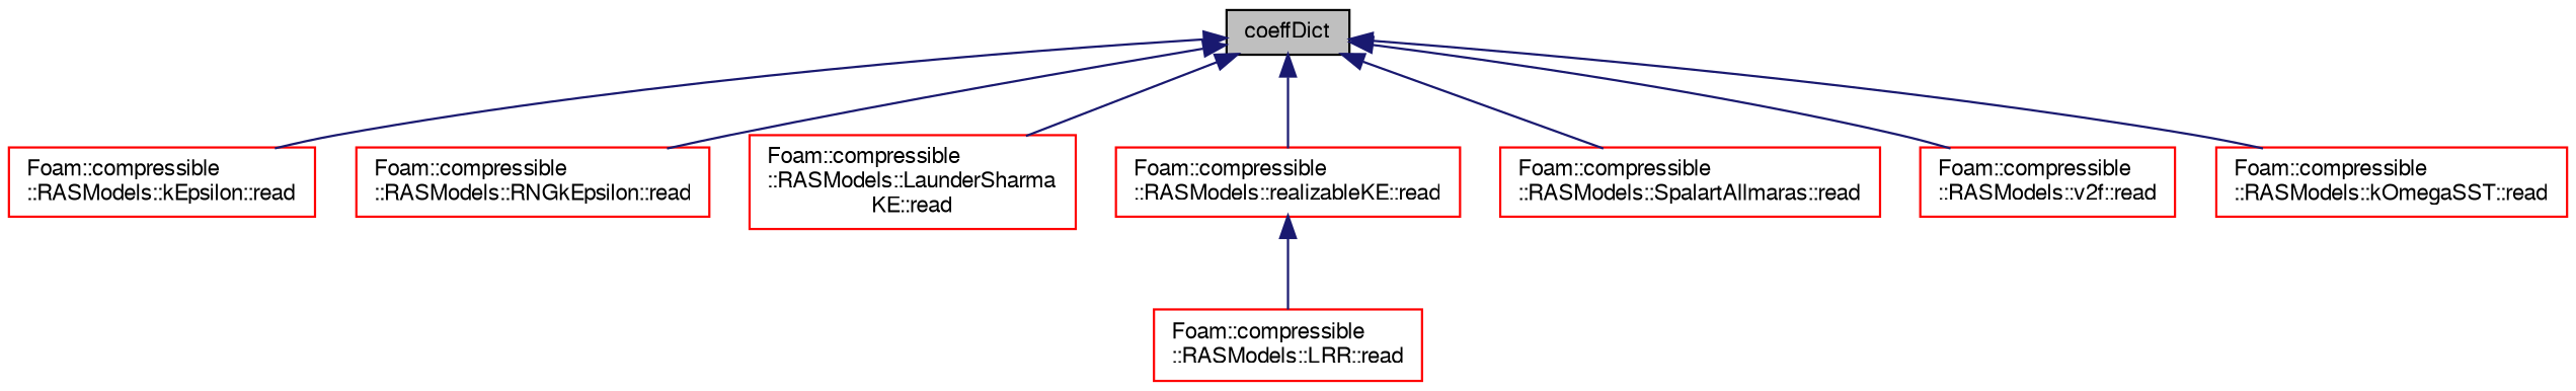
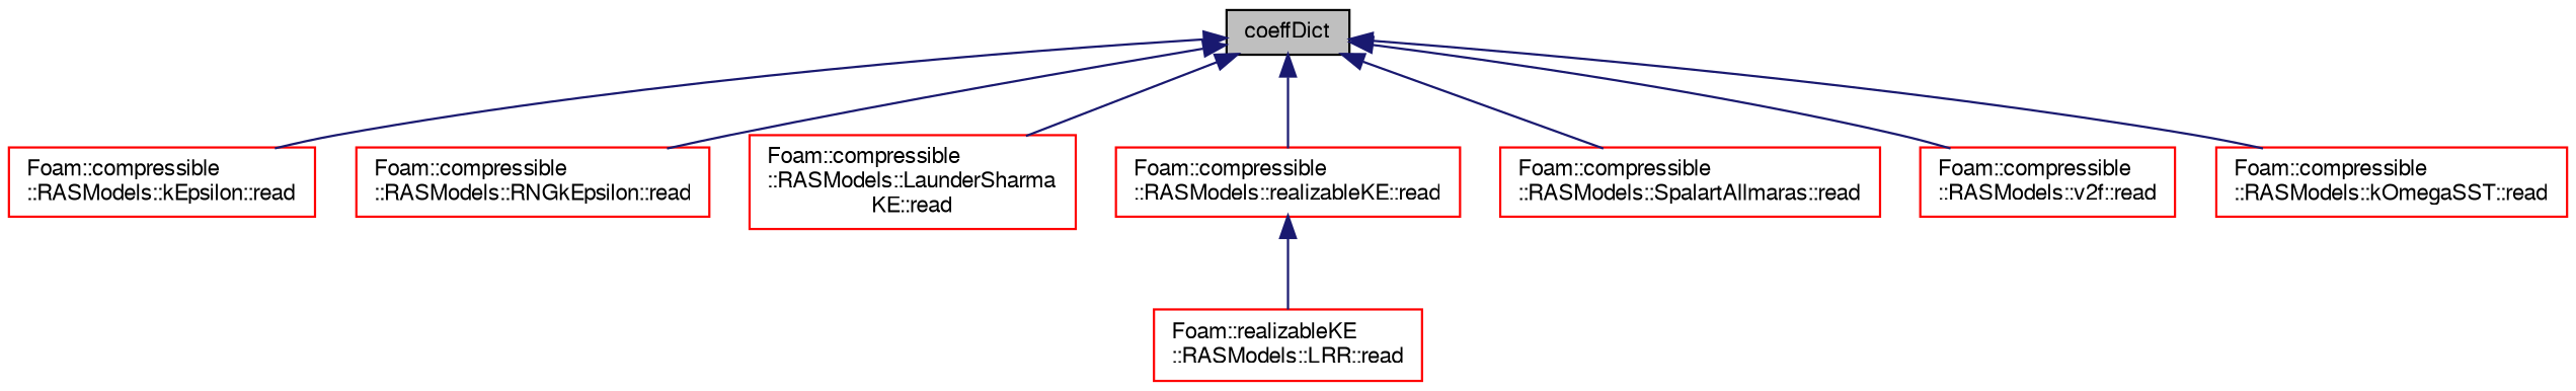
  digraph {
    rankdir=TB
    node [color=red fontname=FreeSans fontsize=10 shape=record]
    edge [color=midnightblue dir=back fontname=FreeSans fontsize=10 labelfontname=FreeSans labelfontsize=10 style=solid]
    n1 [color=black fillcolor=grey75 fontcolor=black height=0.2 label=coeffDict style=filled width=0.4]
    n2 [height=0.2 label="Foam::compressible\l::RASModels::kEpsilon::read" width=0.4]
    n3 [height=0.2 label="Foam::compressible\l::RASModels::RNGkEpsilon::read" width=0.4]
    n4 [height=0.2 label="Foam::compressible\l::RASModels::LaunderSharma\lKE::read" width=0.4]
    n5 [height=0.2 label="Foam::compressible\l::RASModels::realizableKE::read" width=0.4]
    n6 [height=0.2 label="Foam::compressible\l::RASModels::SpalartAllmaras::read" width=0.4]
    n7 [height=0.2 label="Foam::compressible\l::RASModels::v2f::read" width=0.4]
    n8 [height=0.2 label="Foam::compressible\l::RASModels::kOmegaSST::read" width=0.4]
-   n9 [height=0.2 label="Foam::compressible\l::RASModels::LRR::read" width=0.4]
+   n9 [height=0.2 label="Foam::realizableKE\l::RASModels::LRR::read" width=0.4]
    n1 -> n2
    n1 -> n3
    n1 -> n4
    n1 -> n5
    n1 -> n6
    n1 -> n7
    n1 -> n8
    n5 -> n9
  }
